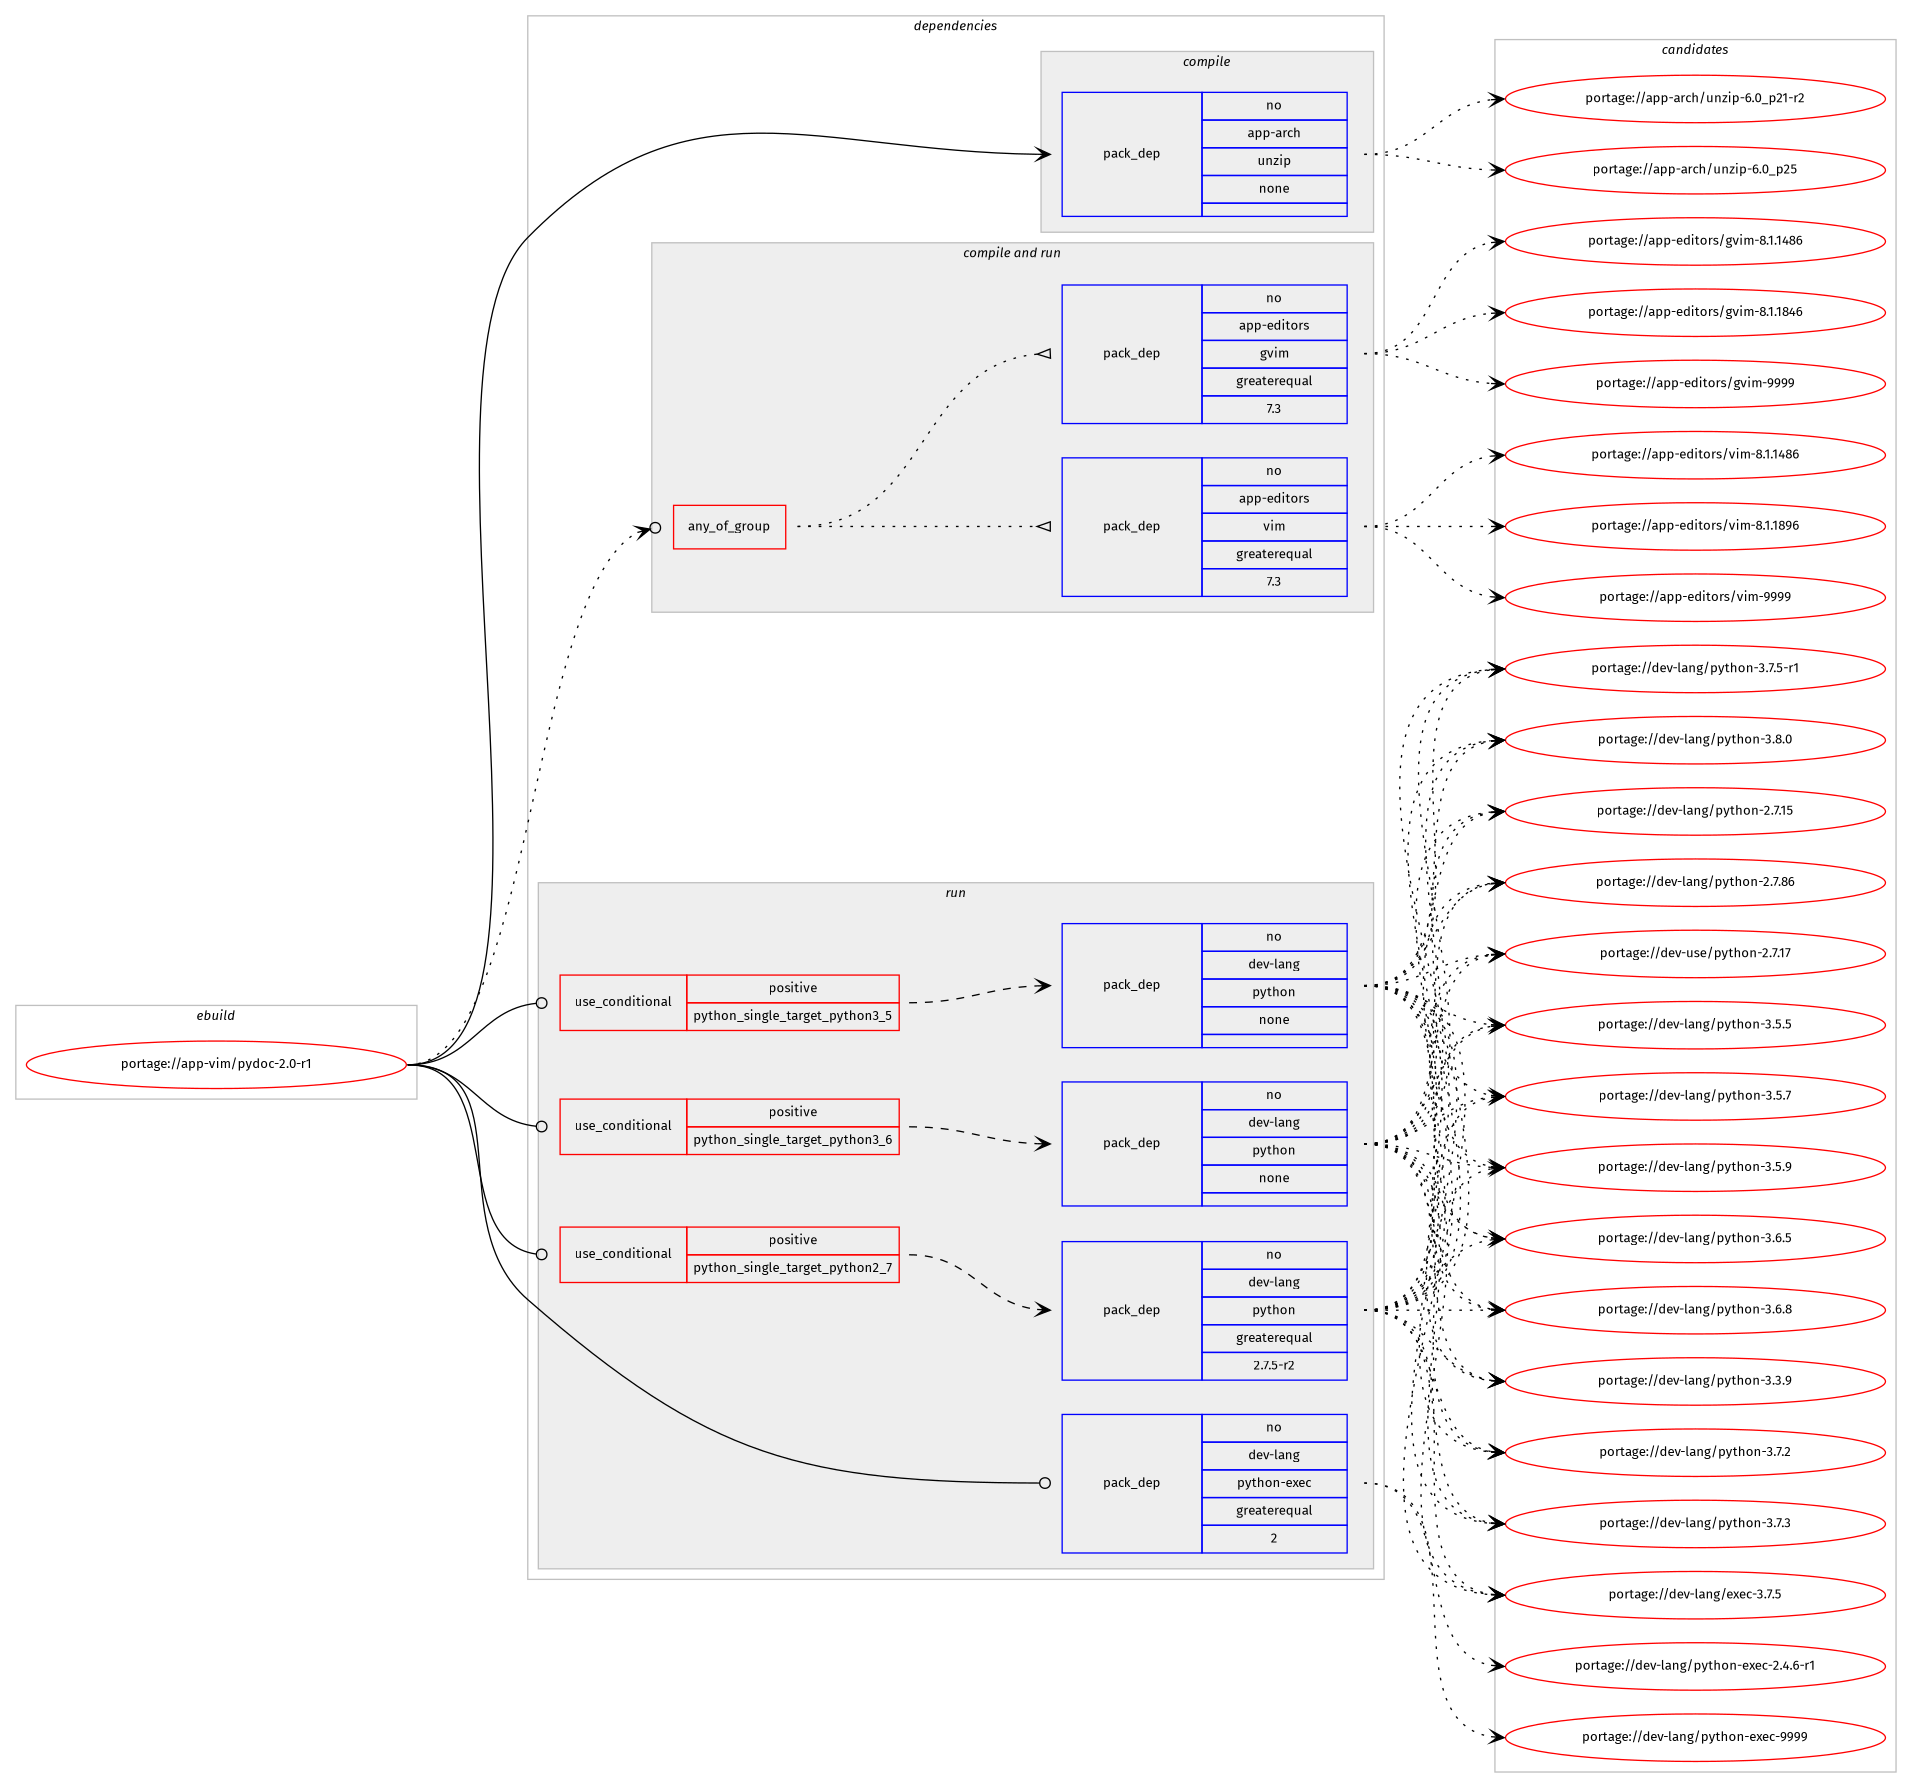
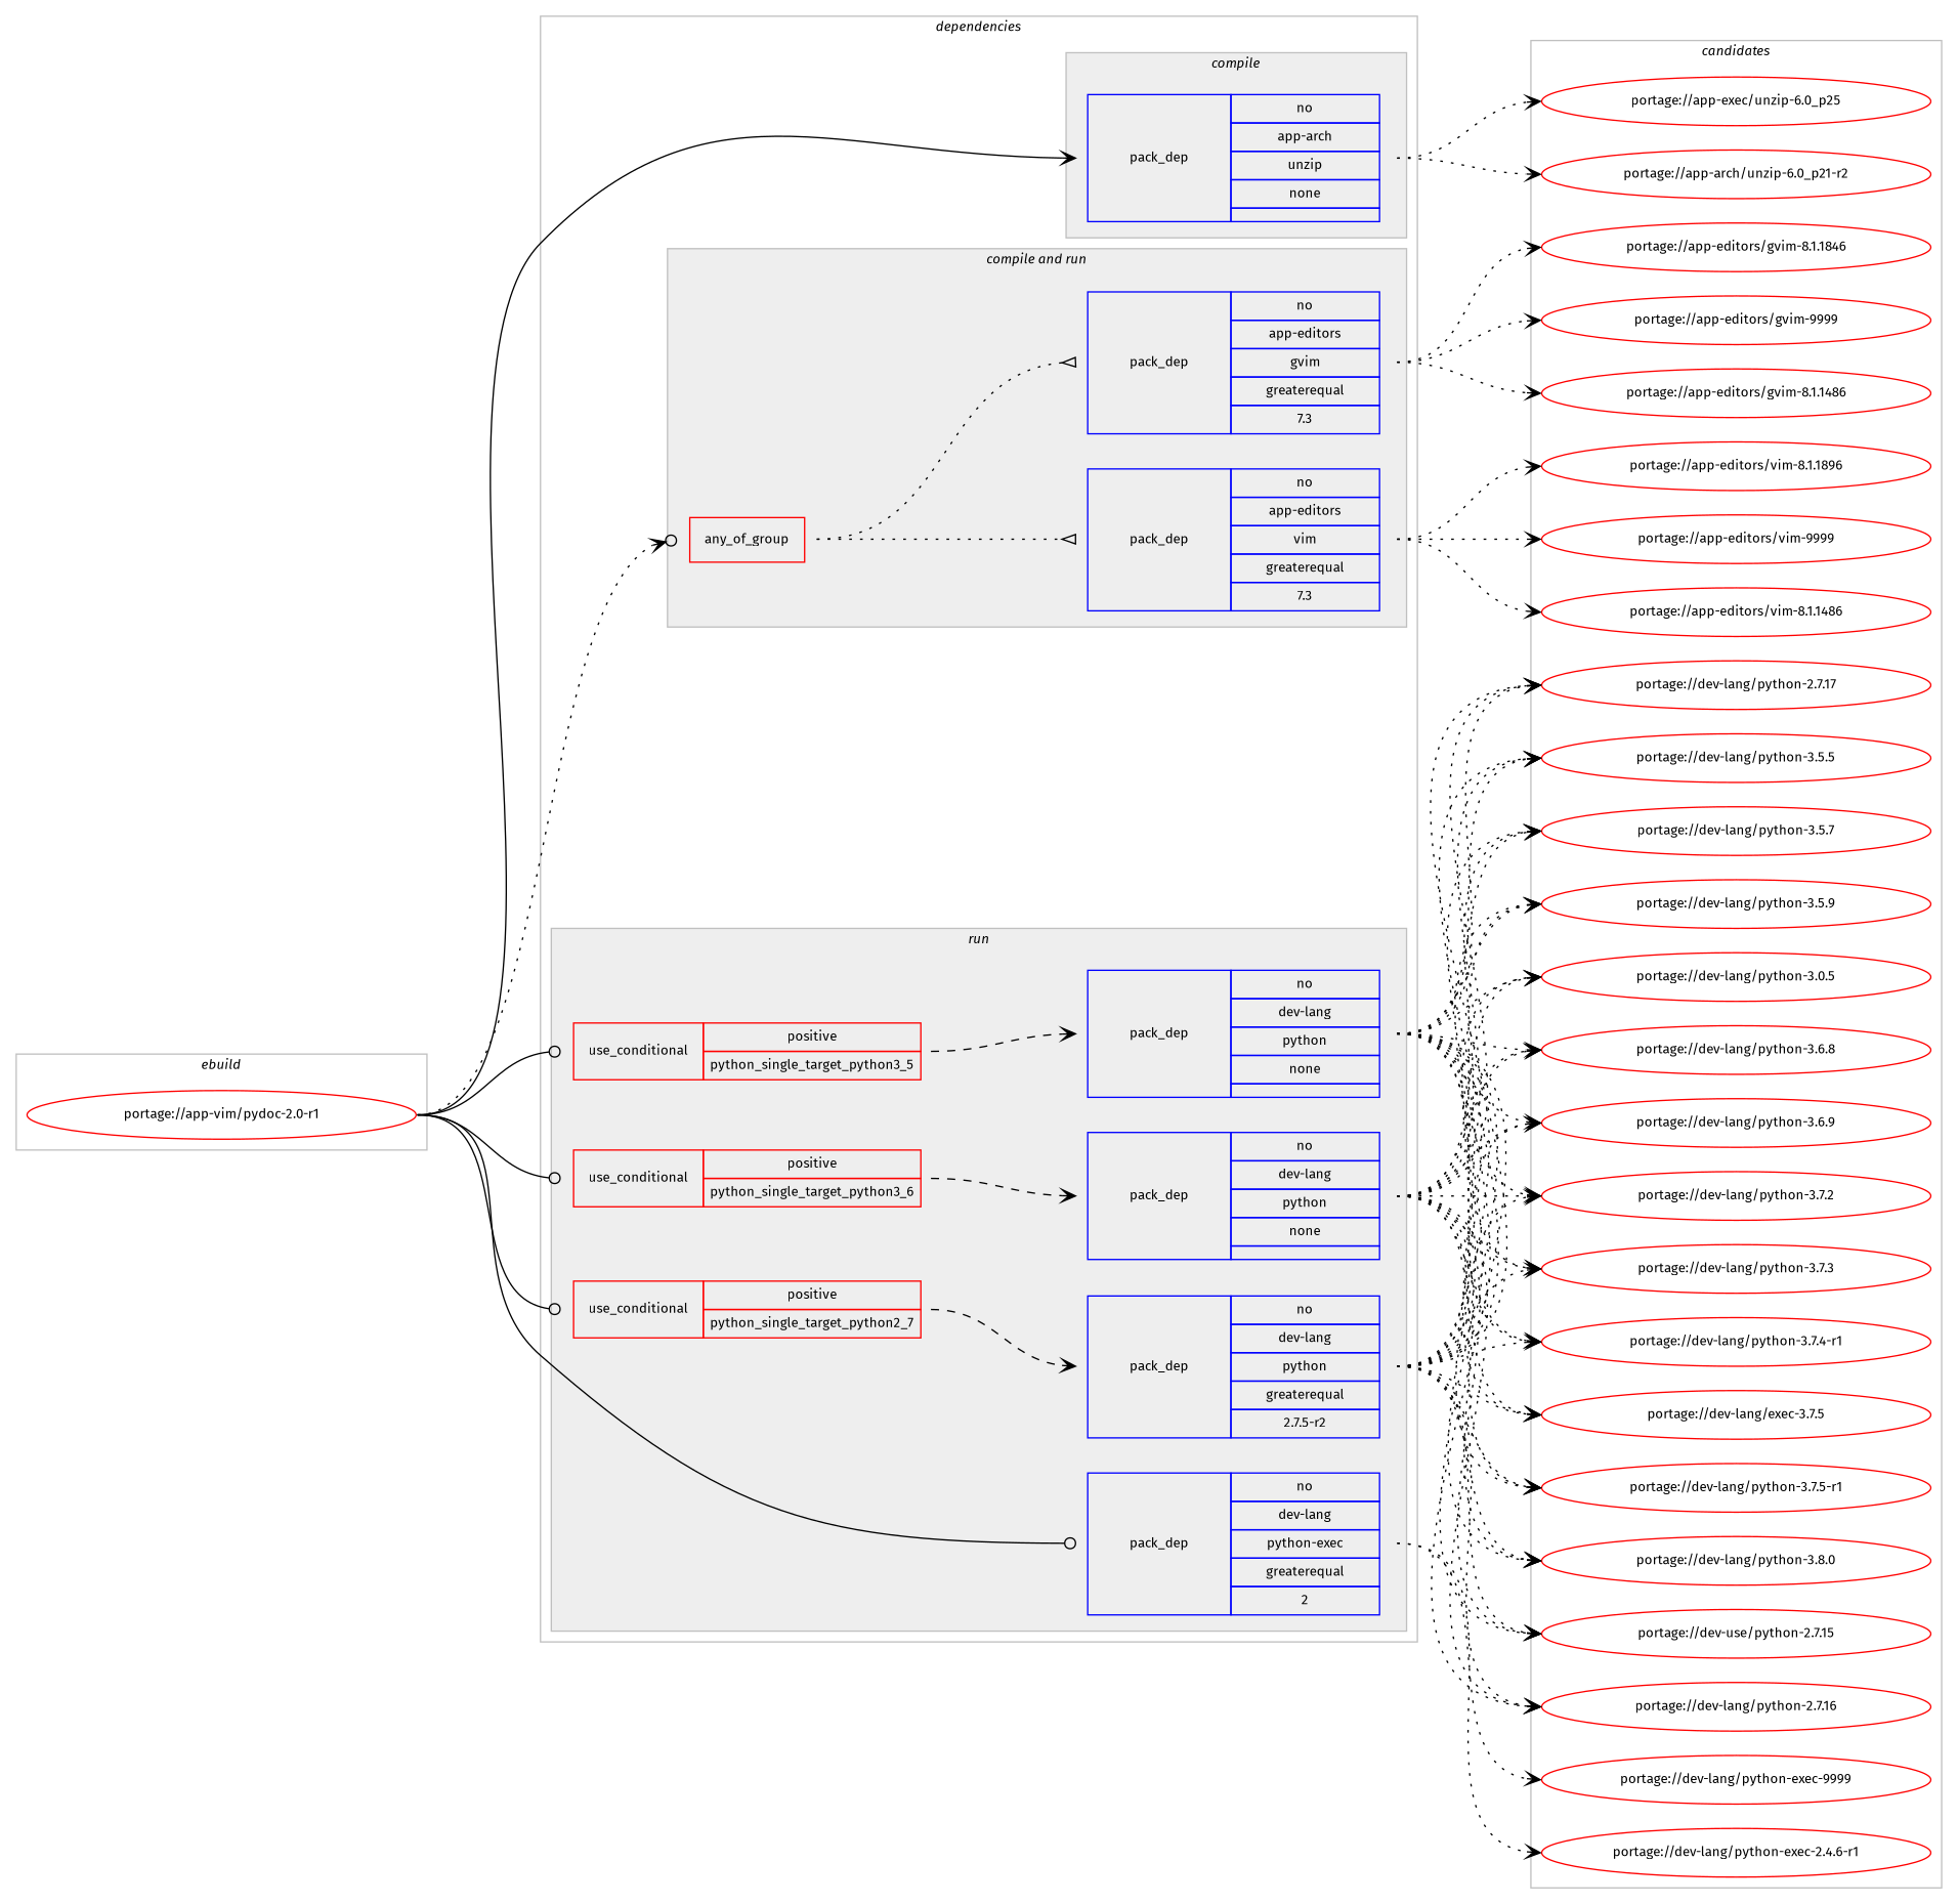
  digraph {
    compound=true
    concentrate=true
    fontname="Fira Sans"
    fontsize=10
    newrank=true
    rankdir=LR
    ranksep=1.5
    node [color=red fontname="Fira Sans" fontsize=10]
    edge [arrowhead=vee fontname="Fira Sans" headport=w style=dotted tailport=e weight=100]
    n1 [label="portage://app-vim/pydoc-2.0-r1" width=4]
    n2 [color=blue label=<<TABLE BORDER="0" CELLBORDER="1" CELLSPACING="0" CELLPADDING="4" WIDTH="220"><TR><TD ROWSPAN="6" CELLPADDING="30">pack_dep</TD></TR><TR><TD WIDTH="110">no</TD></TR><TR><TD>app-arch</TD></TR><TR><TD>unzip</TD></TR><TR><TD>none</TD></TR><TR><TD></TD></TR></TABLE>> shape=none]
    n3 [color=blue label=<<TABLE BORDER="0" CELLBORDER="1" CELLSPACING="0" CELLPADDING="4" WIDTH="220"><TR><TD ROWSPAN="6" CELLPADDING="30">pack_dep</TD></TR><TR><TD WIDTH="110">no</TD></TR><TR><TD>app-editors</TD></TR><TR><TD>vim</TD></TR><TR><TD>greaterequal</TD></TR><TR><TD>7.3</TD></TR></TABLE>> shape=none]
    n4 [color=blue label=<<TABLE BORDER="0" CELLBORDER="1" CELLSPACING="0" CELLPADDING="4" WIDTH="220"><TR><TD ROWSPAN="6" CELLPADDING="30">pack_dep</TD></TR><TR><TD WIDTH="110">no</TD></TR><TR><TD>app-editors</TD></TR><TR><TD>gvim</TD></TR><TR><TD>greaterequal</TD></TR><TR><TD>7.3</TD></TR></TABLE>> shape=none]
    n5 [label=<<TABLE BORDER="0" CELLBORDER="1" CELLSPACING="0" CELLPADDING="4"><TR><TD CELLPADDING="10">any_of_group</TD></TR></TABLE>> shape=none]
    n6 [color=blue label=<<TABLE BORDER="0" CELLBORDER="1" CELLSPACING="0" CELLPADDING="4" WIDTH="220"><TR><TD ROWSPAN="6" CELLPADDING="30">pack_dep</TD></TR><TR><TD WIDTH="110">no</TD></TR><TR><TD>dev-lang</TD></TR><TR><TD>python</TD></TR><TR><TD>greaterequal</TD></TR><TR><TD>2.7.5-r2</TD></TR></TABLE>> shape=none]
    n7 [label=<<TABLE BORDER="0" CELLBORDER="1" CELLSPACING="0" CELLPADDING="4"><TR><TD ROWSPAN="3" CELLPADDING="10">use_conditional</TD></TR><TR><TD>positive</TD></TR><TR><TD>python_single_target_python2_7</TD></TR></TABLE>> shape=none]
    n8 [color=blue label=<<TABLE BORDER="0" CELLBORDER="1" CELLSPACING="0" CELLPADDING="4" WIDTH="220"><TR><TD ROWSPAN="6" CELLPADDING="30">pack_dep</TD></TR><TR><TD WIDTH="110">no</TD></TR><TR><TD>dev-lang</TD></TR><TR><TD>python</TD></TR><TR><TD>none</TD></TR><TR><TD></TD></TR></TABLE>> shape=none]
    n9 [label=<<TABLE BORDER="0" CELLBORDER="1" CELLSPACING="0" CELLPADDING="4"><TR><TD ROWSPAN="3" CELLPADDING="10">use_conditional</TD></TR><TR><TD>positive</TD></TR><TR><TD>python_single_target_python3_5</TD></TR></TABLE>> shape=none]
    n10 [color=blue label=<<TABLE BORDER="0" CELLBORDER="1" CELLSPACING="0" CELLPADDING="4" WIDTH="220"><TR><TD ROWSPAN="6" CELLPADDING="30">pack_dep</TD></TR><TR><TD WIDTH="110">no</TD></TR><TR><TD>dev-lang</TD></TR><TR><TD>python</TD></TR><TR><TD>none</TD></TR><TR><TD></TD></TR></TABLE>> shape=none]
    n11 [label=<<TABLE BORDER="0" CELLBORDER="1" CELLSPACING="0" CELLPADDING="4"><TR><TD ROWSPAN="3" CELLPADDING="10">use_conditional</TD></TR><TR><TD>positive</TD></TR><TR><TD>python_single_target_python3_6</TD></TR></TABLE>> shape=none]
    n12 [color=blue label=<<TABLE BORDER="0" CELLBORDER="1" CELLSPACING="0" CELLPADDING="4" WIDTH="220"><TR><TD ROWSPAN="6" CELLPADDING="30">pack_dep</TD></TR><TR><TD WIDTH="110">no</TD></TR><TR><TD>dev-lang</TD></TR><TR><TD>python-exec</TD></TR><TR><TD>greaterequal</TD></TR><TR><TD>2</TD></TR></TABLE>> shape=none]
    n13 [label="portage://app-arch/unzip-6.0_p21-r2" width=4]
-   n14 [label="portage://app-arch/unzip-6.0_p25" width=4]
+   n14 [label="portage://app-exec/unzip-6.0_p25" width=4]
    n15 [label="portage://app-editors/vim-8.1.1486" width=4]
    n16 [label="portage://app-editors/vim-8.1.1896" width=4]
    n17 [label="portage://app-editors/vim-9999" width=4]
    n18 [label="portage://app-editors/gvim-8.1.1486" width=4]
    n19 [label="portage://app-editors/gvim-8.1.1846" width=4]
    n20 [label="portage://app-editors/gvim-9999" width=4]
-   n21 [label="portage://dev-lang/python-2.7.15" width=4]
-   n22 [label="portage://dev-lang/python-2.7.86" width=4]
-   n23 [label="portage://dev-use/python-2.7.17" width=4]
+   n21 [label="portage://dev-use/python-2.7.15" width=4]
+   n22 [label="portage://dev-lang/python-2.7.16" width=4]
+   n23 [label="portage://dev-lang/python-2.7.17" width=4]
    n24 [label="portage://dev-lang/python-3.5.5" width=4]
    n25 [label="portage://dev-lang/python-3.5.7" width=4]
    n26 [label="portage://dev-lang/python-3.5.9" width=4]
-   n27 [label="portage://dev-lang/python-3.6.5" width=4]
+   n27 [label="portage://dev-lang/python-3.0.5" width=4]
    n28 [label="portage://dev-lang/python-3.6.8" width=4]
-   n29 [label="portage://dev-lang/python-3.3.9" width=4]
+   n29 [label="portage://dev-lang/python-3.6.9" width=4]
    n30 [label="portage://dev-lang/python-3.7.2" width=4]
    n31 [label="portage://dev-lang/python-3.7.3" width=4]
+   n32 [label="portage://dev-lang/python-3.7.4-r1" width=4]
    n33 [label="portage://dev-lang/exec-3.7.5" width=4]
    n34 [label="portage://dev-lang/python-3.7.5-r1" width=4]
    n35 [label="portage://dev-lang/python-3.8.0" width=4]
    n36 [label="portage://dev-lang/python-exec-2.4.6-r1" width=4]
    n37 [label="portage://dev-lang/python-exec-9999" width=4]
    subgraph cluster_1 {
      color=gray
      label=<<i>ebuild</i>>
      rank=same
      n1
    }
    subgraph cluster_2 {
      color=gray
      label=<<i>dependencies</i>>
      subgraph cluster_3 {
        color=gray
        fillcolor="#eeeeee"
        label=<<i>compile</i>>
        style=filled
        subgraph sub_4 {
          color=gray
          fillcolor="#eeeeee"
          label=<<i>compile</i>>
          style=filled
          n2
        }
      }
      subgraph cluster_5 {
        color=gray
        fillcolor="#eeeeee"
        label=<<i>compile and run</i>>
        style=filled
        subgraph sub_6 {
          color=gray
          fillcolor="#eeeeee"
          label=<<i>compile and run</i>>
          style=filled
          n5
          subgraph sub_7 {
            color=gray
            fillcolor="#eeeeee"
            label=<<i>compile and run</i>>
            style=filled
            n3
          }
          subgraph sub_8 {
            color=gray
            fillcolor="#eeeeee"
            label=<<i>compile and run</i>>
            style=filled
            n4
          }
        }
      }
      subgraph cluster_9 {
        color=gray
        fillcolor="#eeeeee"
        label=<<i>run</i>>
        style=filled
        subgraph sub_10 {
          color=gray
          fillcolor="#eeeeee"
          label=<<i>run</i>>
          style=filled
          n7
          subgraph sub_11 {
            color=gray
            fillcolor="#eeeeee"
            label=<<i>run</i>>
            style=filled
            n6
          }
        }
        subgraph sub_12 {
          color=gray
          fillcolor="#eeeeee"
          label=<<i>run</i>>
          style=filled
          n9
          subgraph sub_13 {
            color=gray
            fillcolor="#eeeeee"
            label=<<i>run</i>>
            style=filled
            n8
          }
        }
        subgraph sub_14 {
          color=gray
          fillcolor="#eeeeee"
          label=<<i>run</i>>
          style=filled
          n11
          subgraph sub_15 {
            color=gray
            fillcolor="#eeeeee"
            label=<<i>run</i>>
            style=filled
            n10
          }
        }
        subgraph sub_16 {
          color=gray
          fillcolor="#eeeeee"
          label=<<i>run</i>>
          style=filled
          n12
        }
      }
    }
    subgraph cluster_17 {
      color=gray
      label=<<i>candidates</i>>
      rank=same
      subgraph sub_18 {
        color=black
        label=<<i>candidates</i>>
        nodesep=1
        rank=same
        n13
        n14
      }
      subgraph sub_19 {
        color=black
        label=<<i>candidates</i>>
        nodesep=1
        rank=same
        n15
        n16
        n17
      }
      subgraph sub_20 {
        color=black
        label=<<i>candidates</i>>
        nodesep=1
        rank=same
        n18
        n19
        n20
      }
      subgraph sub_21 {
        color=black
        label=<<i>candidates</i>>
        nodesep=1
        rank=same
        n21
        n22
        n23
        n24
        n25
        n26
        n27
        n28
        n29
        n30
        n31
+       n32
        n33
        n34
        n35
      }
      subgraph sub_22 {
        color=black
        label=<<i>candidates</i>>
        nodesep=1
        rank=same
        n21
        n22
        n23
        n24
        n25
        n26
        n27
        n28
        n29
        n30
        n31
+       n32
        n33
        n34
        n35
      }
      subgraph sub_23 {
        color=black
        label=<<i>candidates</i>>
        nodesep=1
        rank=same
        n21
        n22
        n23
        n24
        n25
        n26
        n27
        n28
        n29
        n30
        n31
+       n32
        n33
        n34
        n35
      }
      subgraph sub_24 {
        color=black
        label=<<i>candidates</i>>
        nodesep=1
        rank=same
        n36
        n37
      }
    }
    n1 -> n2 [style=solid weight=20]
    n1 -> n5 [arrowhead=odotvee weight=20]
    n1 -> n7 [arrowhead=odot style=solid weight=20]
    n1 -> n9 [arrowhead=odot style=solid weight=20]
    n1 -> n11 [arrowhead=odot style=solid weight=20]
    n1 -> n12 [arrowhead=odot style=solid weight=20]
    n2 -> n13
    n2 -> n14
    n3 -> n15
    n3 -> n16
    n3 -> n17
    n4 -> n18
    n4 -> n19
    n4 -> n20
    n5 -> n3 [arrowhead=oinv weight=20]
    n5 -> n4 [arrowhead=oinv weight=20]
    n6 -> n21
    n6 -> n22
    n6 -> n23
    n6 -> n24
    n6 -> n25
    n6 -> n26
    n6 -> n27
    n6 -> n28
    n6 -> n29
    n6 -> n30
    n6 -> n31
+   n6 -> n32
    n6 -> n33
    n6 -> n34
    n6 -> n35
    n7 -> n6 [style=dashed weight=20]
    n8 -> n21
    n8 -> n22
    n8 -> n23
    n8 -> n24
    n8 -> n25
    n8 -> n26
    n8 -> n27
    n8 -> n28
    n8 -> n29
    n8 -> n30
    n8 -> n31
+   n8 -> n32
    n8 -> n33
    n8 -> n34
    n8 -> n35
    n9 -> n8 [style=dashed weight=20]
    n10 -> n21
    n10 -> n22
    n10 -> n23
    n10 -> n24
    n10 -> n25
    n10 -> n26
    n10 -> n27
    n10 -> n28
    n10 -> n29
    n10 -> n30
    n10 -> n31
+   n10 -> n32
    n10 -> n33
    n10 -> n34
    n10 -> n35
    n11 -> n10 [style=dashed weight=20]
    n12 -> n36
    n12 -> n37
  }
